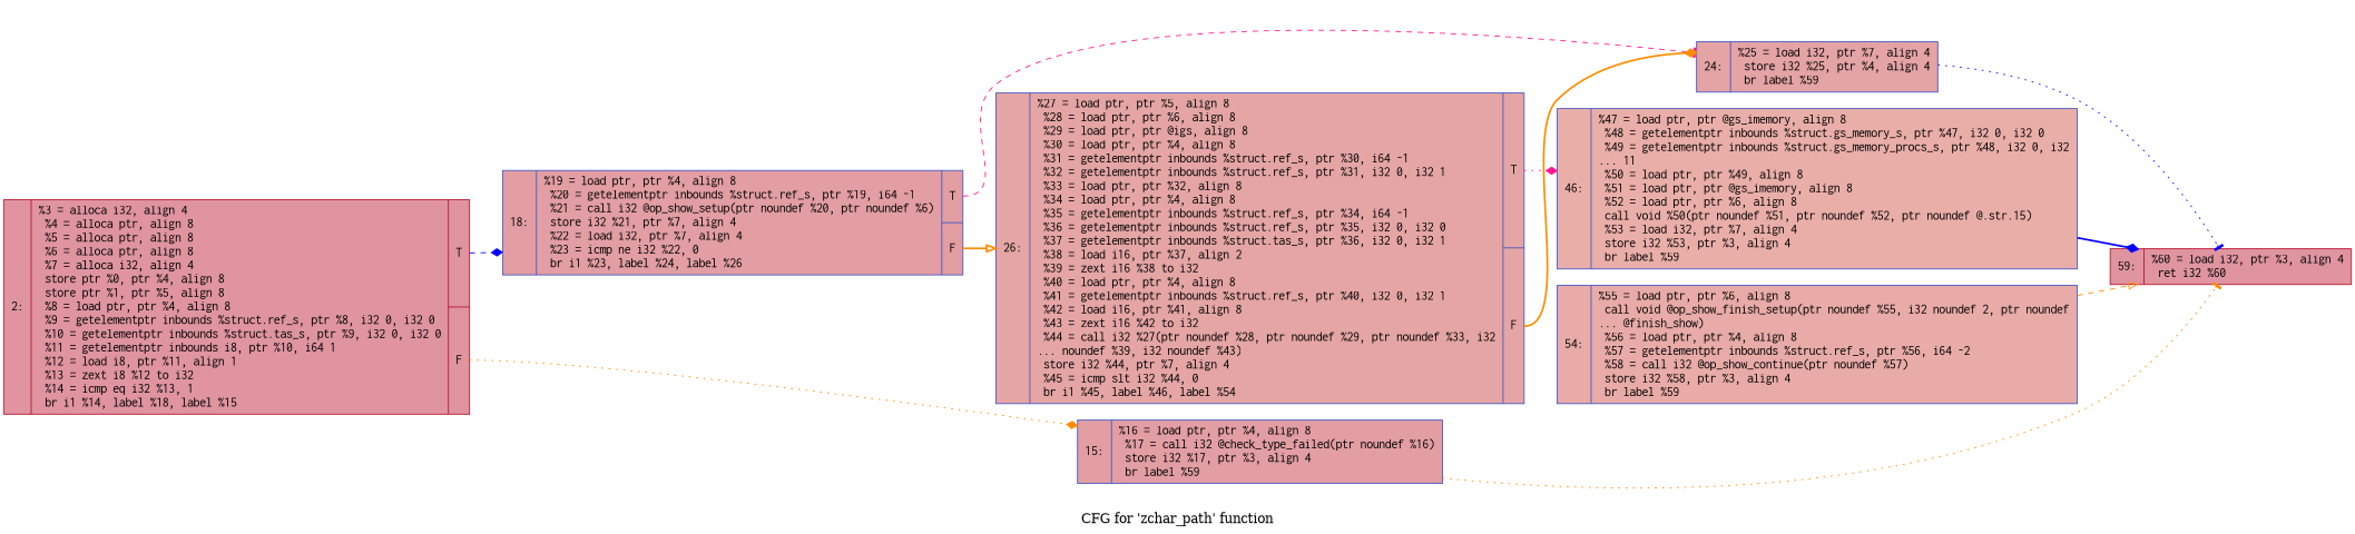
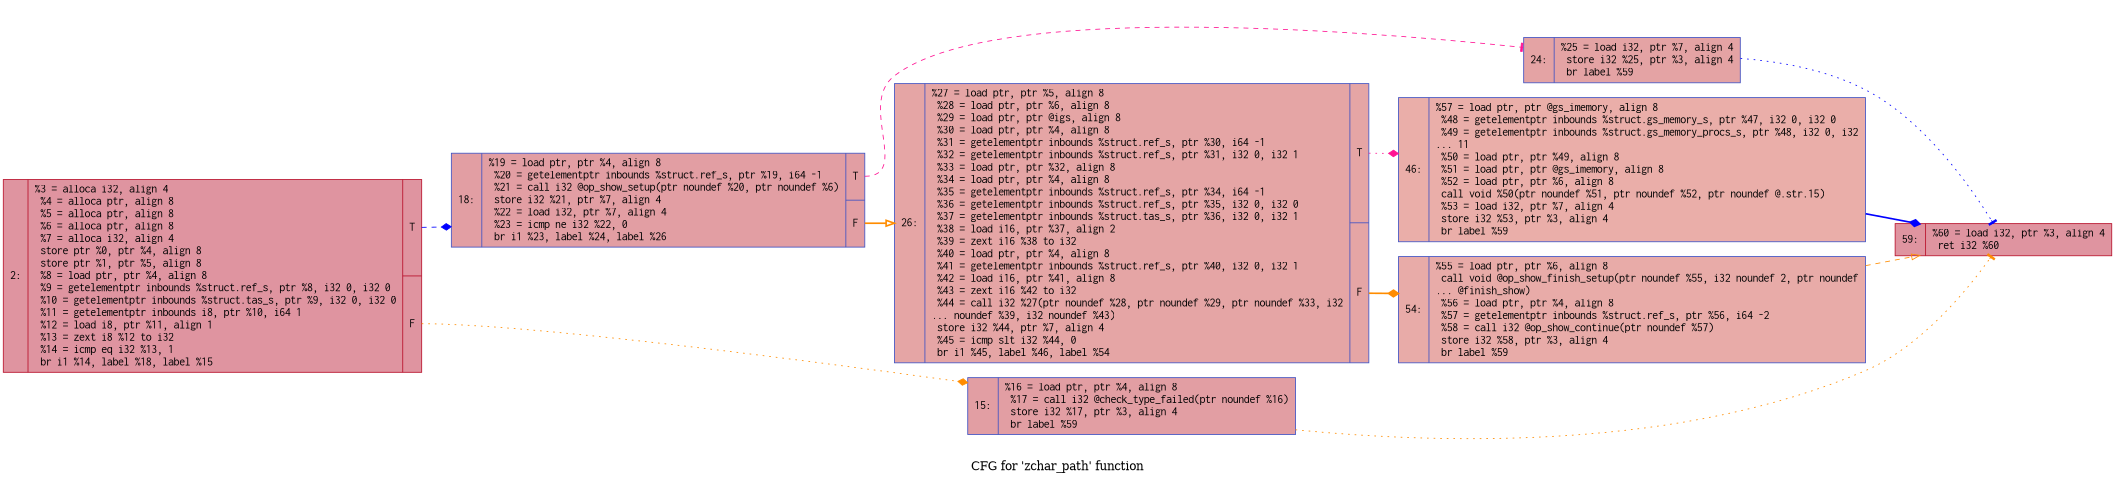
  digraph {
    label="CFG for 'zchar_path' function"
    rankdir=LR
    node [color="#3d50c3ff" fillcolor="#b70d2870" fontname=Courier shape=record style=filled]
    edge [arrowhead=diamond color=darkorange style=dotted]
    n1 [color="#b70d28ff" label="{2:\l|  %3 = alloca i32, align 4\l  %4 = alloca ptr, align 8\l  %5 = alloca ptr, align 8\l  %6 = alloca ptr, align 8\l  %7 = alloca i32, align 4\l  store ptr %0, ptr %4, align 8\l  store ptr %1, ptr %5, align 8\l  %8 = load ptr, ptr %4, align 8\l  %9 = getelementptr inbounds %struct.ref_s, ptr %8, i32 0, i32 0\l  %10 = getelementptr inbounds %struct.tas_s, ptr %9, i32 0, i32 0\l  %11 = getelementptr inbounds i8, ptr %10, i64 1\l  %12 = load i8, ptr %11, align 1\l  %13 = zext i8 %12 to i32\l  %14 = icmp eq i32 %13, 1\l  br i1 %14, label %18, label %15\l|{<s0>T|<s1>F}}"]
    n2 [fillcolor="#be242e70" label="{18:\l|  %19 = load ptr, ptr %4, align 8\l  %20 = getelementptr inbounds %struct.ref_s, ptr %19, i64 -1\l  %21 = call i32 @op_show_setup(ptr noundef %20, ptr noundef %6)\l  store i32 %21, ptr %7, align 4\l  %22 = load i32, ptr %7, align 4\l  %23 = icmp ne i32 %22, 0\l  br i1 %23, label %24, label %26\l|{<s0>T|<s1>F}}"]
    n3 [fillcolor="#be242e70" label="{15:\l|  %16 = load ptr, ptr %4, align 8\l  %17 = call i32 @check_type_failed(ptr noundef %16)\l  store i32 %17, ptr %3, align 4\l  br label %59\l}"]
-   n4 [fillcolor="#c32e3170" label="{24:\l|  %25 = load i32, ptr %7, align 4\l  store i32 %25, ptr %4, align 4\l  br label %59\l}"]
+   n4 [fillcolor="#c32e3170" label="{24:\l|  %25 = load i32, ptr %7, align 4\l  store i32 %25, ptr %3, align 4\l  br label %59\l}"]
    n5 [fillcolor="#c5333470" label="{26:\l|  %27 = load ptr, ptr %5, align 8\l  %28 = load ptr, ptr %6, align 8\l  %29 = load ptr, ptr @igs, align 8\l  %30 = load ptr, ptr %4, align 8\l  %31 = getelementptr inbounds %struct.ref_s, ptr %30, i64 -1\l  %32 = getelementptr inbounds %struct.ref_s, ptr %31, i32 0, i32 1\l  %33 = load ptr, ptr %32, align 8\l  %34 = load ptr, ptr %4, align 8\l  %35 = getelementptr inbounds %struct.ref_s, ptr %34, i64 -1\l  %36 = getelementptr inbounds %struct.ref_s, ptr %35, i32 0, i32 0\l  %37 = getelementptr inbounds %struct.tas_s, ptr %36, i32 0, i32 1\l  %38 = load i16, ptr %37, align 2\l  %39 = zext i16 %38 to i32\l  %40 = load ptr, ptr %4, align 8\l  %41 = getelementptr inbounds %struct.ref_s, ptr %40, i32 0, i32 1\l  %42 = load i16, ptr %41, align 8\l  %43 = zext i16 %42 to i32\l  %44 = call i32 %27(ptr noundef %28, ptr noundef %29, ptr noundef %33, i32\l... noundef %39, i32 noundef %43)\l  store i32 %44, ptr %7, align 4\l  %45 = icmp slt i32 %44, 0\l  br i1 %45, label %46, label %54\l|{<s0>T|<s1>F}}"]
    n6 [color="#b70d28ff" label="{59:\l|  %60 = load i32, ptr %3, align 4\l  ret i32 %60\l}"]
-   n7 [fillcolor="#d0473d70" label="{46:\l|  %47 = load ptr, ptr @gs_imemory, align 8\l  %48 = getelementptr inbounds %struct.gs_memory_s, ptr %47, i32 0, i32 0\l  %49 = getelementptr inbounds %struct.gs_memory_procs_s, ptr %48, i32 0, i32\l... 11\l  %50 = load ptr, ptr %49, align 8\l  %51 = load ptr, ptr @gs_imemory, align 8\l  %52 = load ptr, ptr %6, align 8\l  call void %50(ptr noundef %51, ptr noundef %52, ptr noundef @.str.15)\l  %53 = load i32, ptr %7, align 4\l  store i32 %53, ptr %3, align 4\l  br label %59\l}"]
+   n7 [fillcolor="#d0473d70" label="{46:\l|  %57 = load ptr, ptr @gs_imemory, align 8\l  %48 = getelementptr inbounds %struct.gs_memory_s, ptr %47, i32 0, i32 0\l  %49 = getelementptr inbounds %struct.gs_memory_procs_s, ptr %48, i32 0, i32\l... 11\l  %50 = load ptr, ptr %49, align 8\l  %51 = load ptr, ptr @gs_imemory, align 8\l  %52 = load ptr, ptr %6, align 8\l  call void %50(ptr noundef %51, ptr noundef %52, ptr noundef @.str.15)\l  %53 = load i32, ptr %7, align 4\l  store i32 %53, ptr %3, align 4\l  br label %59\l}"]
    n8 [fillcolor="#cc403a70" label="{54:\l|  %55 = load ptr, ptr %6, align 8\l  call void @op_show_finish_setup(ptr noundef %55, i32 noundef 2, ptr noundef\l... @finish_show)\l  %56 = load ptr, ptr %4, align 8\l  %57 = getelementptr inbounds %struct.ref_s, ptr %56, i64 -2\l  %58 = call i32 @op_show_continue(ptr noundef %57)\l  store i32 %58, ptr %3, align 4\l  br label %59\l}"]
    n1 -> n2 [color=blue style=dashed tailport=s0]
    n1 -> n3 [tailport=s1]
    n2 -> n4 [arrowhead=tee color=deeppink style=dashed tailport=s0]
    n2 -> n5 [arrowhead=onormal style=bold tailport=s1]
    n3 -> n6 [arrowhead=tee]
    n4 -> n6 [arrowhead=tee color=blue]
    n5 -> n7 [color=deeppink tailport=s0]
-   n5 -> n4 [style=bold tailport=s1]
+   n5 -> n8 [style=bold tailport=s1]
    n7 -> n6 [color=blue style=bold]
    n8 -> n6 [arrowhead=onormal style=dashed]
  }
